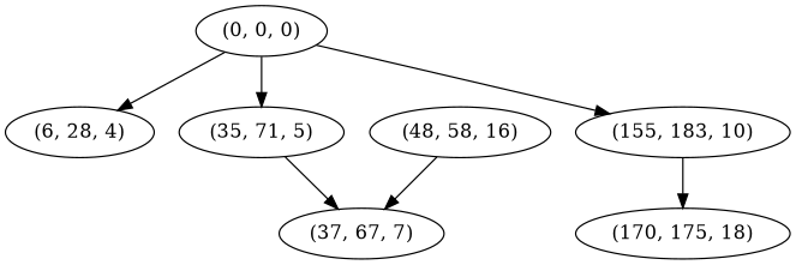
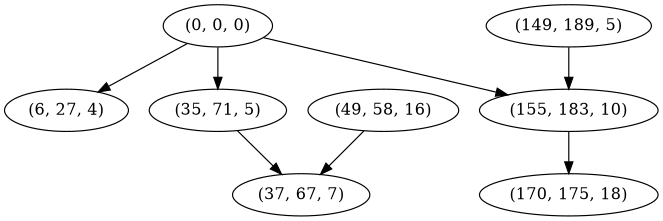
  digraph {
    "(0, 0, 0)"
-   "(6, 27, 4)" [label="(6, 28, 4)"]
+   "(6, 27, 4)"
    "(35, 71, 5)"
    "(155, 183, 10)"
    "(37, 67, 7)"
-   "(49, 58, 16)" [label="(48, 58, 16)"]
+   "(149, 189, 5)"
+   "(49, 58, 16)"
    "(170, 175, 18)"
    "(0, 0, 0)" -> "(6, 27, 4)"
    "(0, 0, 0)" -> "(35, 71, 5)"
    "(0, 0, 0)" -> "(155, 183, 10)"
    "(35, 71, 5)" -> "(37, 67, 7)"
    "(155, 183, 10)" -> "(170, 175, 18)"
+   "(149, 189, 5)" -> "(155, 183, 10)"
    "(49, 58, 16)" -> "(37, 67, 7)"
  }
